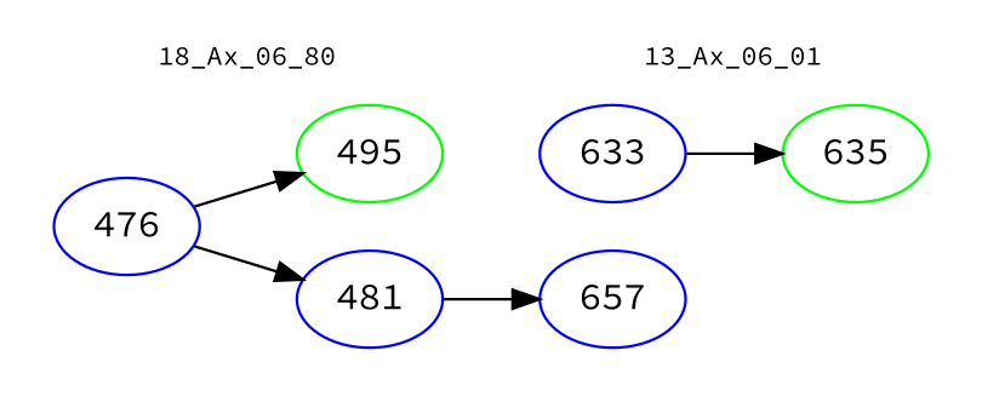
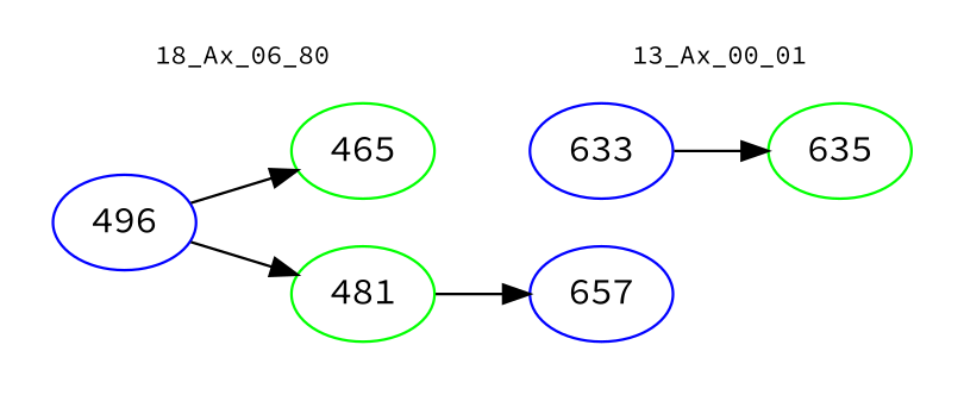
  digraph {
    fontname="Source Code Pro"
    rankdir=LR
    node [color=blue fontname="Source Code Pro"]
    edge [color=black fontname="Source Code Pro"]
    n1 [label=633]
    n2 [color=green label=635]
    n3 [label=657]
-   n4 [label=476]
-   n5 [label=481]
-   n6 [color=green label=495]
+   n4 [label=496]
+   n5 [color=green label=481]
+   n6 [color=green label=465]
    subgraph cluster_1 {
      color=white
      fontsize=10
-     label="13_Ax_06_01"
+     label="13_Ax_00_01"
      n1
      n2
      n3
    }
    subgraph cluster_2 {
      color=white
      fontsize=10
      label="18_Ax_06_80"
      n4
      n5
      n6
    }
    n1 -> n2
    n4 -> n5
    n4 -> n6
    n5 -> n3
  }
